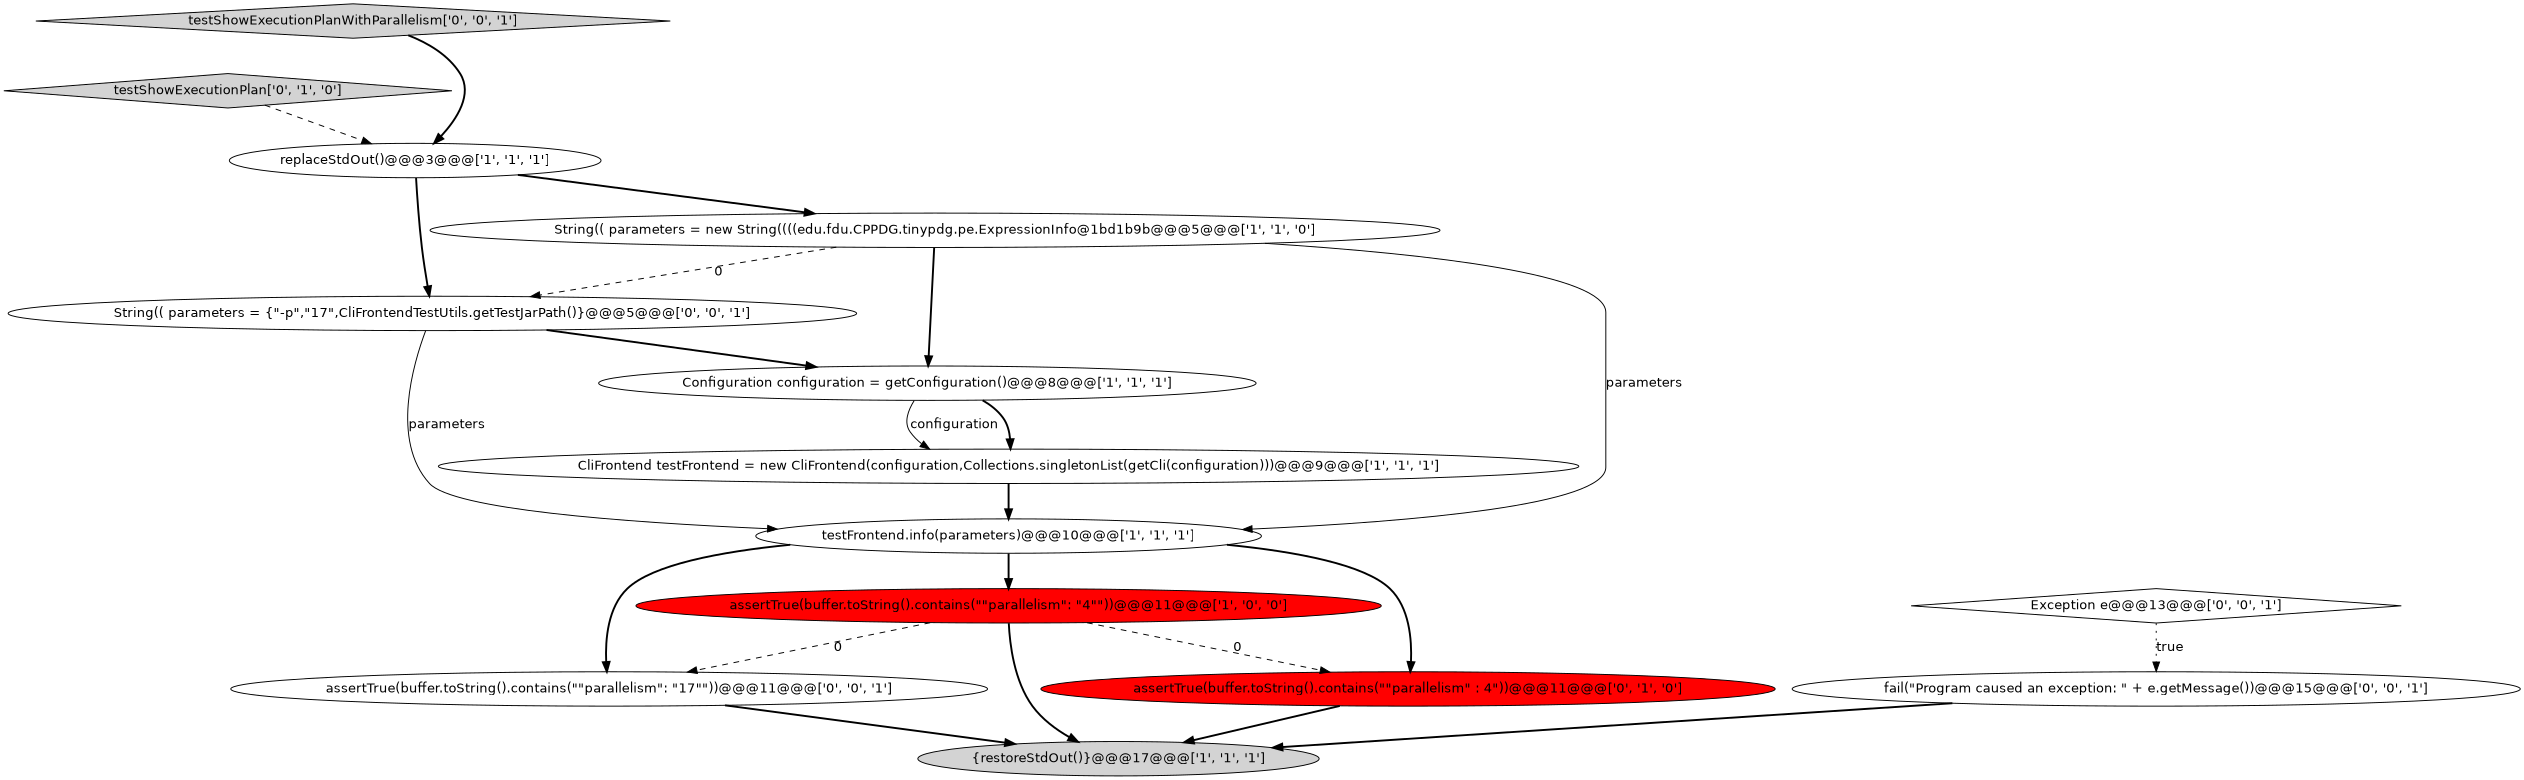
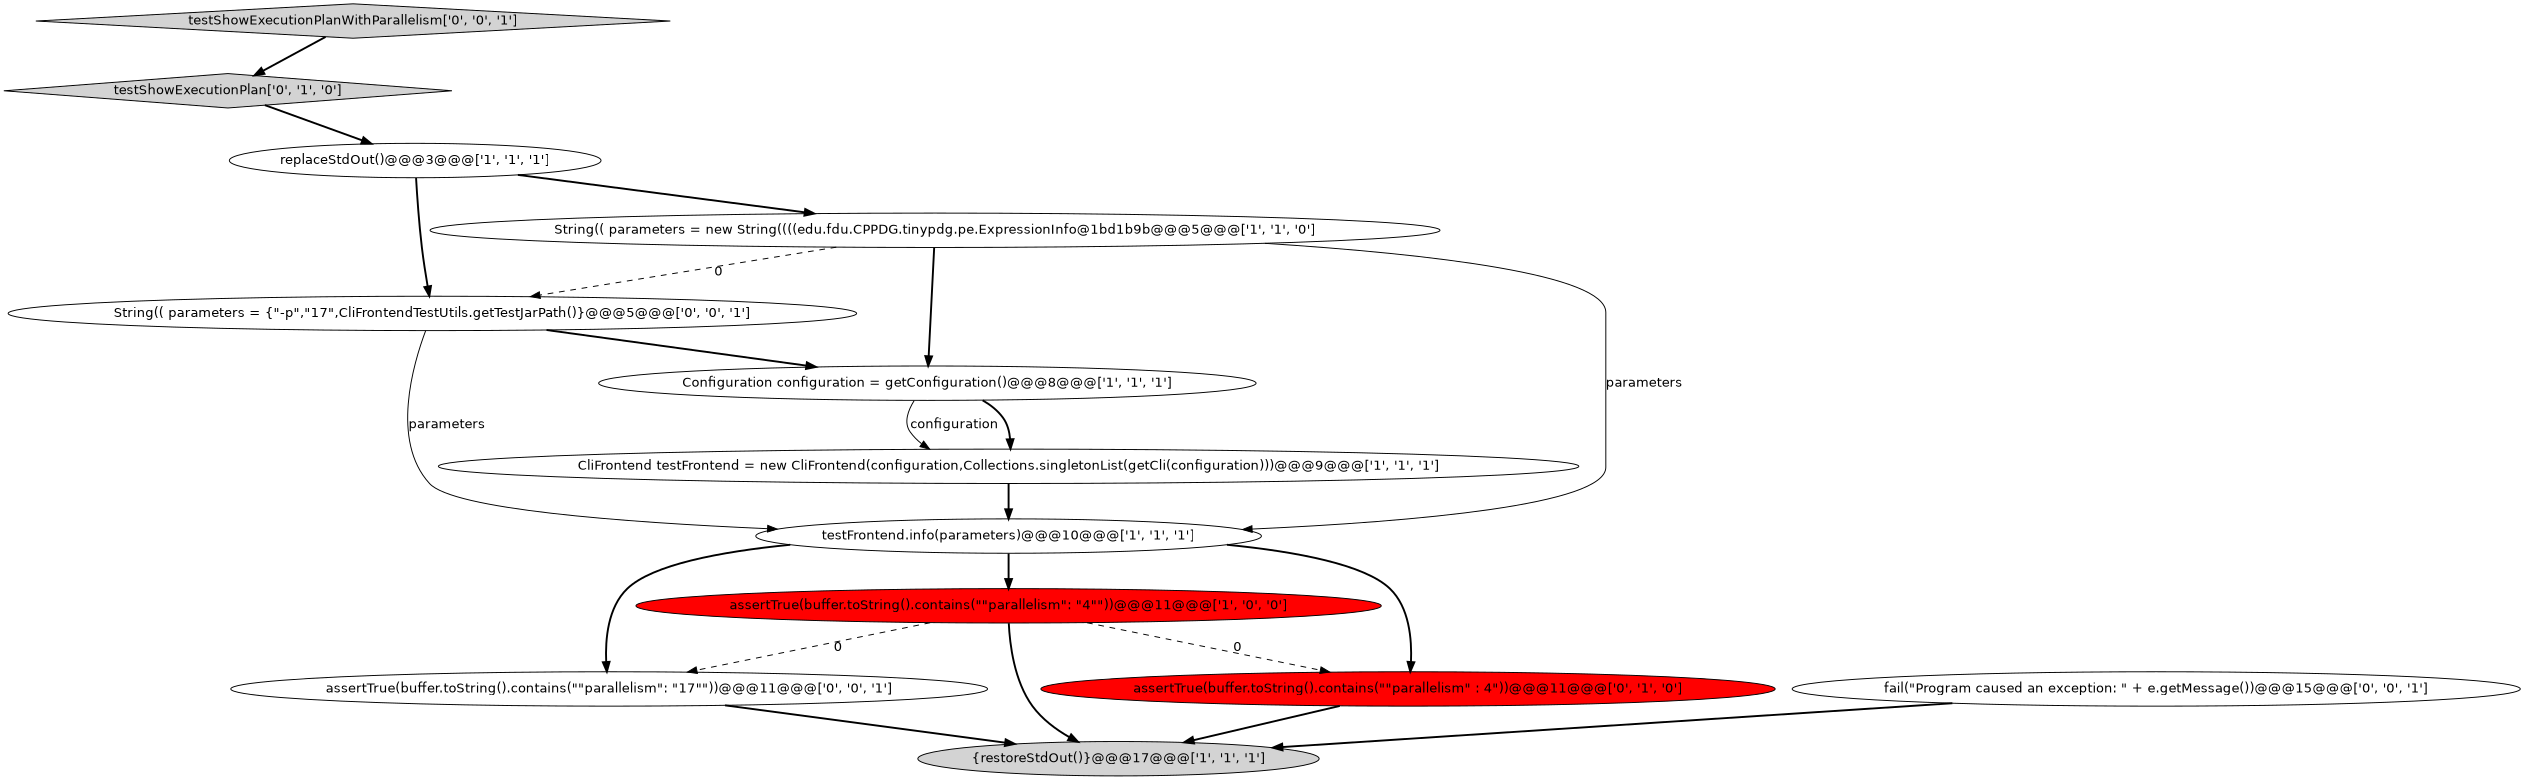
  digraph {
    fontname="DejaVu Sans"
    node [fillcolor=white fontname="DejaVu Sans" shape=ellipse style=filled]
    edge [fontname="DejaVu Sans" style=bold]
    n1 [fillcolor=lightgray label="{restoreStdOut()}@@@17@@@['1', '1', '1']"]
    n2 [label="assertTrue(buffer.toString().contains(\"\"parallelism\": \"17\"\"))@@@11@@@['0', '0', '1']"]
    n3 [fillcolor=lightgray label="testShowExecutionPlan['0', '1', '0']" shape=diamond]
    n4 [label="replaceStdOut()@@@3@@@['1', '1', '1']"]
    n5 [label="String(( parameters = {\"-p\",\"17\",CliFrontendTestUtils.getTestJarPath()}@@@5@@@['0', '0', '1']"]
    n6 [label="String(( parameters = new String((((edu.fdu.CPPDG.tinypdg.pe.ExpressionInfo@1bd1b9b@@@5@@@['1', '1', '0']"]
    n7 [fillcolor=red label="assertTrue(buffer.toString().contains(\"\"parallelism\" : 4\"))@@@11@@@['0', '1', '0']"]
    n8 [label="fail(\"Program caused an exception: \" + e.getMessage())@@@15@@@['0', '0', '1']"]
    n9 [fillcolor=lightgray label="testShowExecutionPlanWithParallelism['0', '0', '1']" shape=diamond]
    n10 [label="CliFrontend testFrontend = new CliFrontend(configuration,Collections.singletonList(getCli(configuration)))@@@9@@@['1', '1', '1']"]
    n11 [label="testFrontend.info(parameters)@@@10@@@['1', '1', '1']"]
    n12 [fillcolor=red label="assertTrue(buffer.toString().contains(\"\"parallelism\": \"4\"\"))@@@11@@@['1', '0', '0']"]
    n13 [label="Configuration configuration = getConfiguration()@@@8@@@['1', '1', '1']"]
-   n14 [label="Exception e@@@13@@@['0', '0', '1']" shape=diamond]
    n2 -> n1
-   n3 -> n4 [style=dashed]
+   n3 -> n4
    n4 -> n5
    n4 -> n6
    n5 -> n11 [label=parameters style=solid]
    n5 -> n13
    n6 -> n5 [label=0 style=dashed]
    n6 -> n11 [label=parameters style=solid]
    n6 -> n13
    n7 -> n1
    n8 -> n1
-   n9 -> n4
+   n9 -> n3
    n10 -> n11
    n11 -> n2
    n11 -> n7
    n11 -> n12
    n12 -> n1
    n12 -> n2 [label=0 style=dashed]
    n12 -> n7 [label=0 style=dashed]
    n13 -> n10
    n13 -> n10 [label=configuration style=solid]
-   n14 -> n8 [label=true style=dotted]
  }
